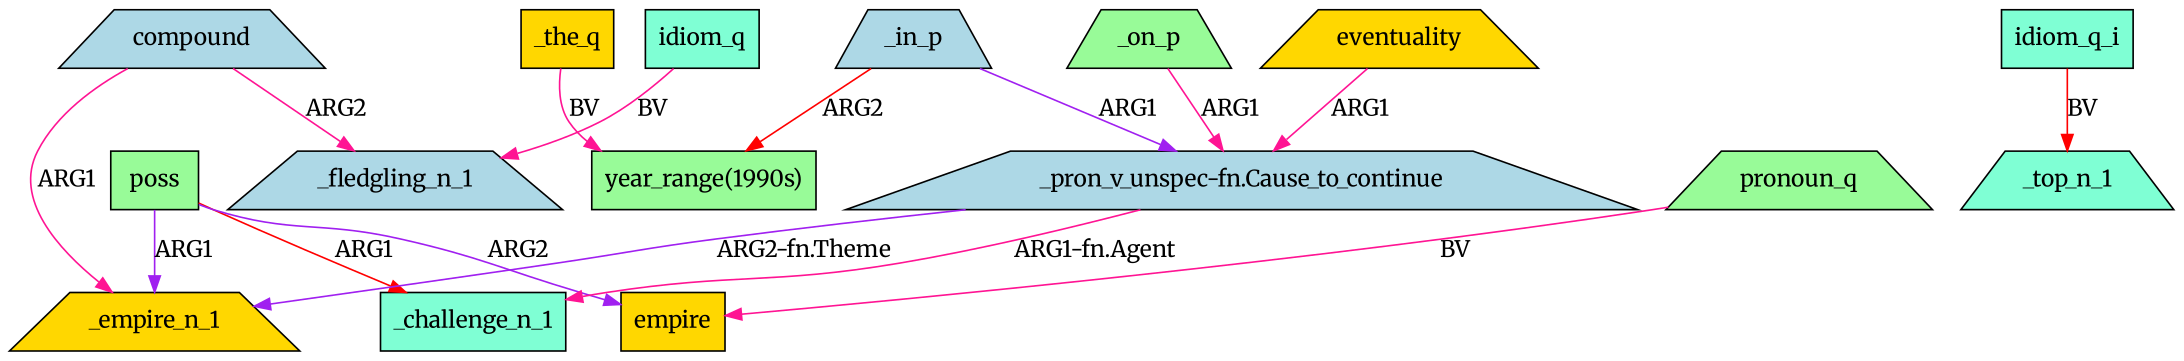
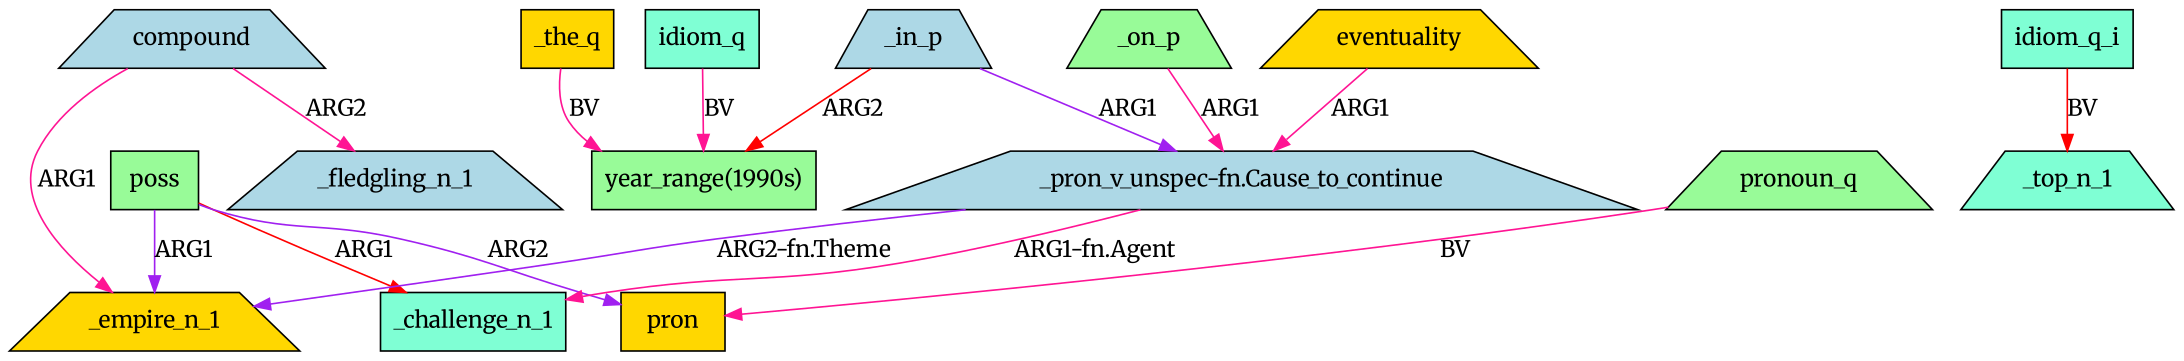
  digraph {
    fontname=Merriweather
    node [fillcolor=aquamarine fontname=Merriweather shape=trapezium style=filled]
    edge [color=deeppink fontname=Merriweather]
    _challenge_n_1 [shape=box]
    _empire_n_1 [fillcolor=gold]
    _the_q [fillcolor=gold shape=box]
    "year_range(1990s)" [fillcolor=palegreen shape=box]
    poss [fillcolor=palegreen shape=box]
-   pron [fillcolor=gold shape=box label=empire]
+   pron [fillcolor=gold shape=box]
    n7 [fillcolor=lightblue label="_pron_v_unspec-fn.Cause_to_continue"]
    _on_p [fillcolor=palegreen]
    _top_n_1
    n10 [label=idiom_q shape=box]
    _fledgling_n_1 [fillcolor=lightblue]
    eventuality [fillcolor=gold]
    _in_p [fillcolor=lightblue]
    compound [fillcolor=lightblue]
    idiom_q_i [shape=box]
    pronoun_q [fillcolor=palegreen]
    _the_q -> "year_range(1990s)" [label=BV]
    poss -> _challenge_n_1 [color=red label=ARG1]
    poss -> _empire_n_1 [color=purple label=ARG1]
    poss -> pron [color=purple label=ARG2]
    n7 -> _challenge_n_1 [label="ARG1-fn.Agent"]
    n7 -> _empire_n_1 [color=purple label="ARG2-fn.Theme"]
    _on_p -> n7 [label=ARG1]
-   n10 -> _fledgling_n_1 [label=BV]
+   n10 -> "year_range(1990s)" [label=BV]
    eventuality -> n7 [label=ARG1]
    _in_p -> "year_range(1990s)" [color=red label=ARG2]
    _in_p -> n7 [color=purple label=ARG1]
    compound -> _empire_n_1 [label=ARG1]
    compound -> _fledgling_n_1 [label=ARG2]
    idiom_q_i -> _top_n_1 [color=red label=BV]
    pronoun_q -> pron [label=BV]
  }
